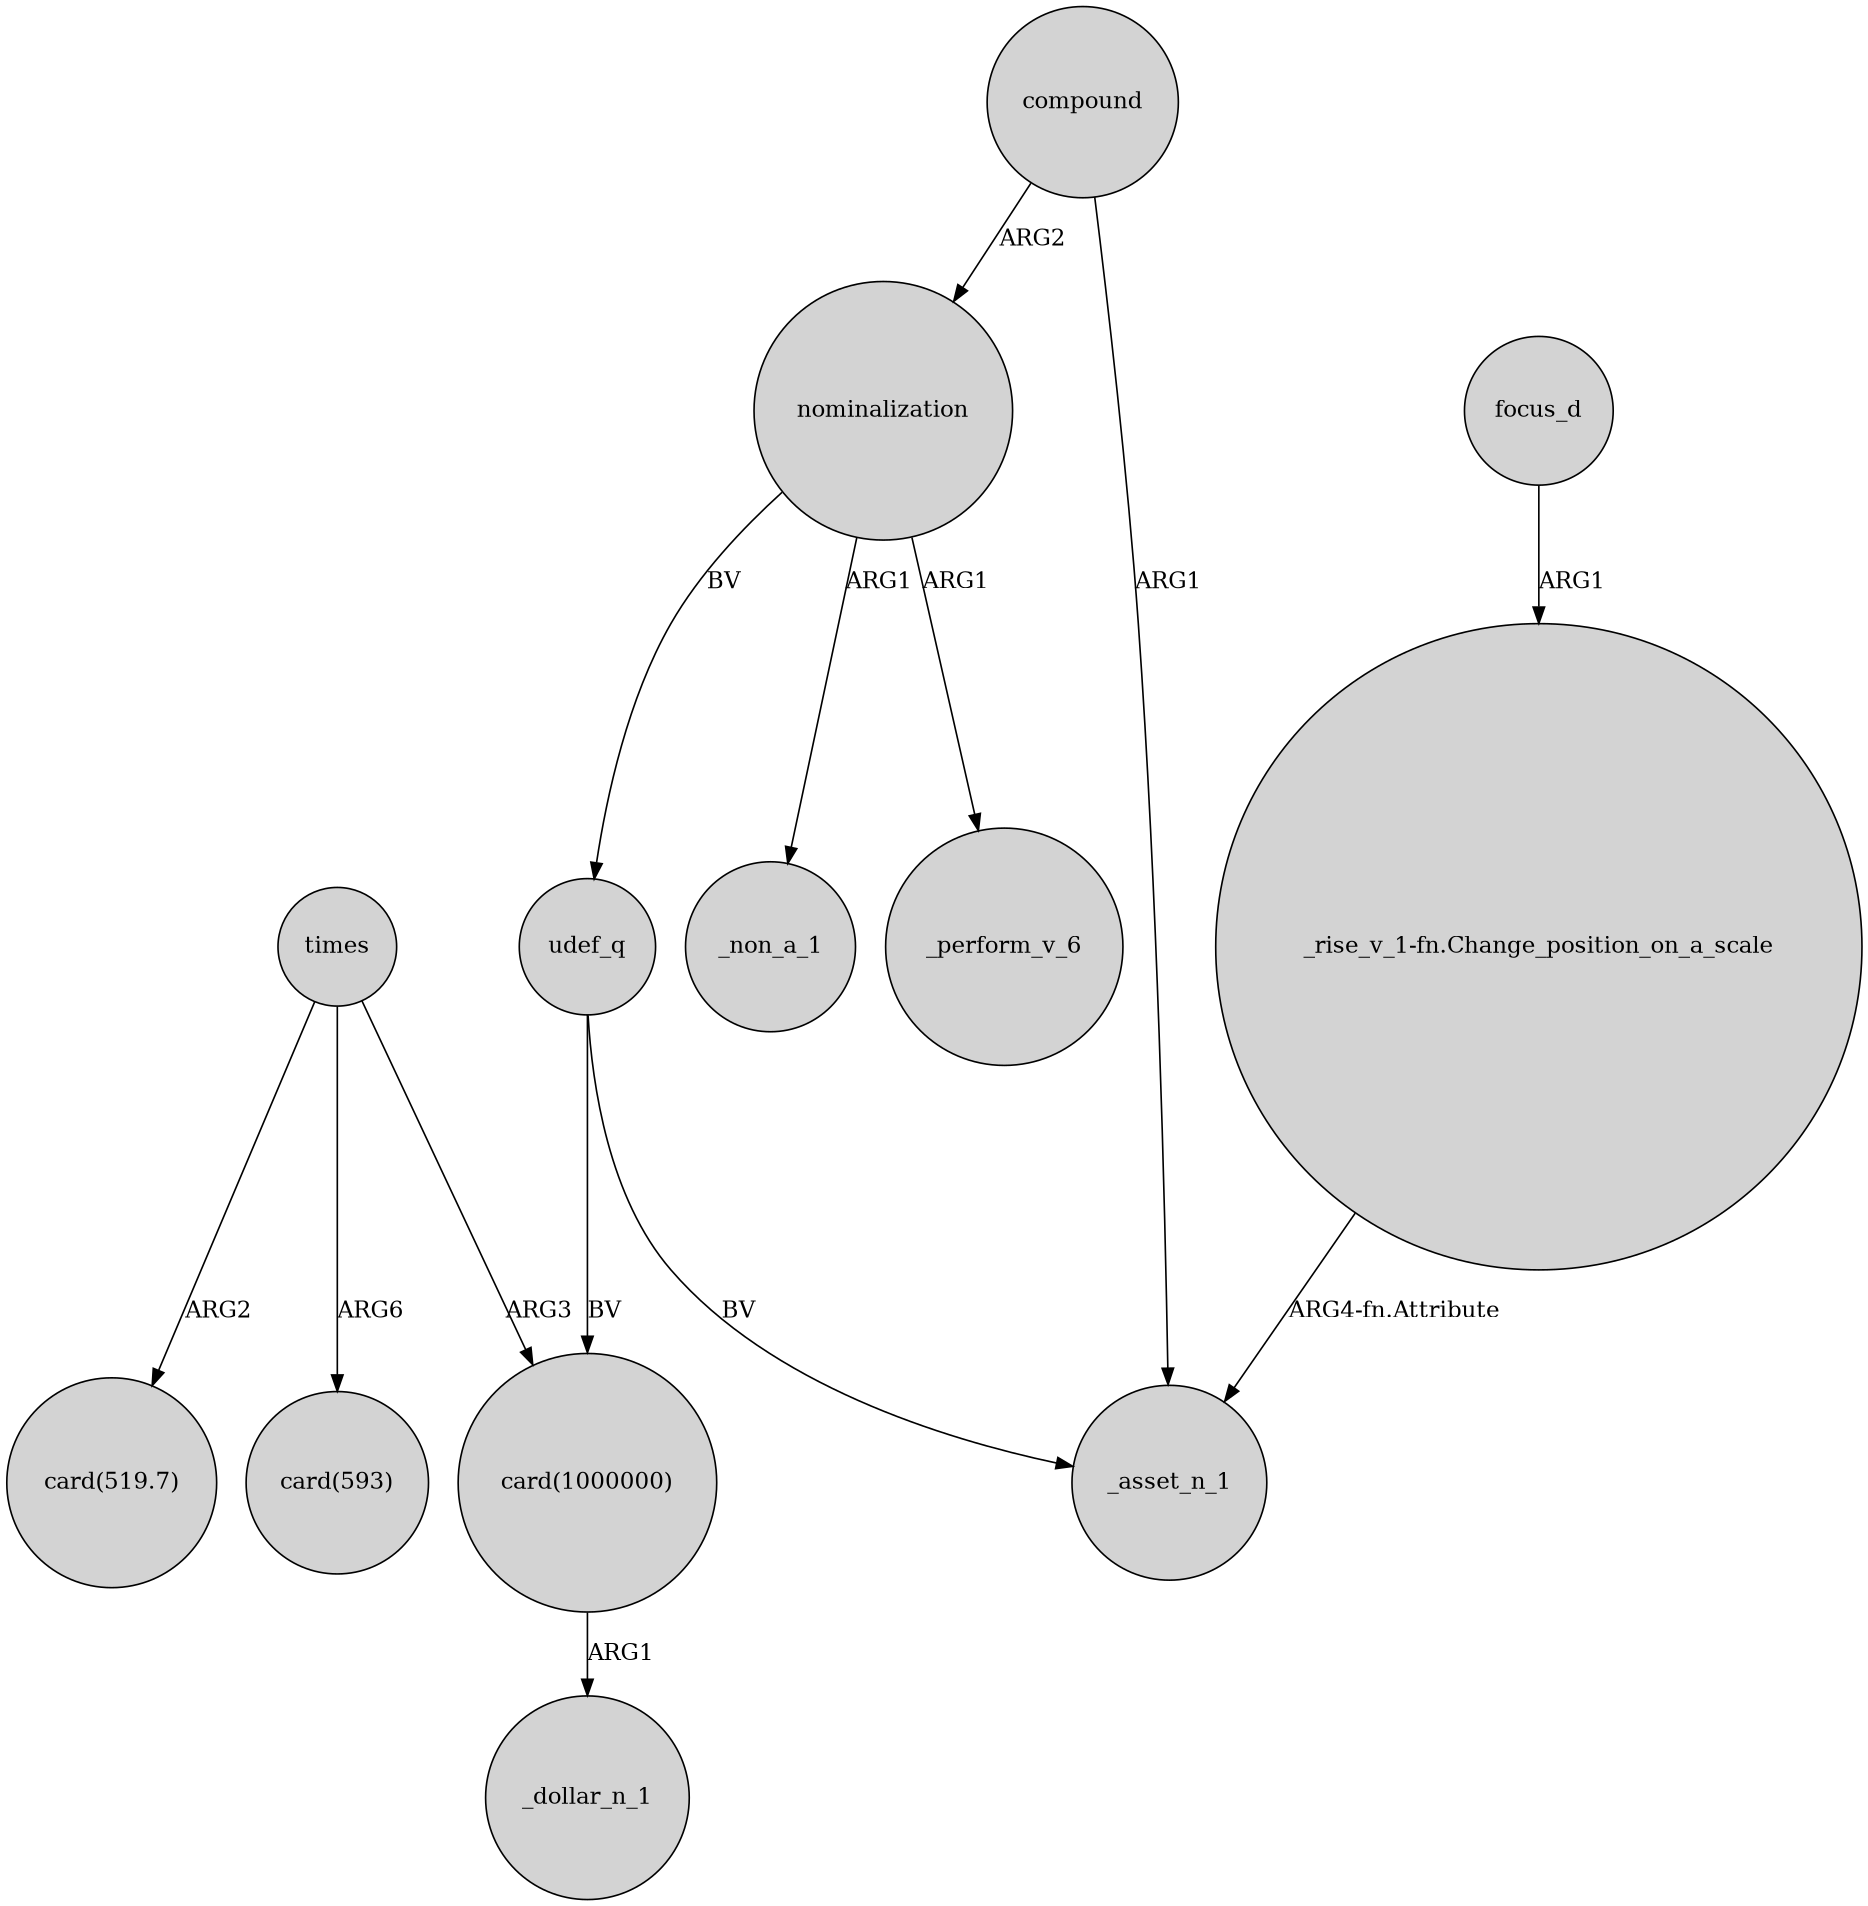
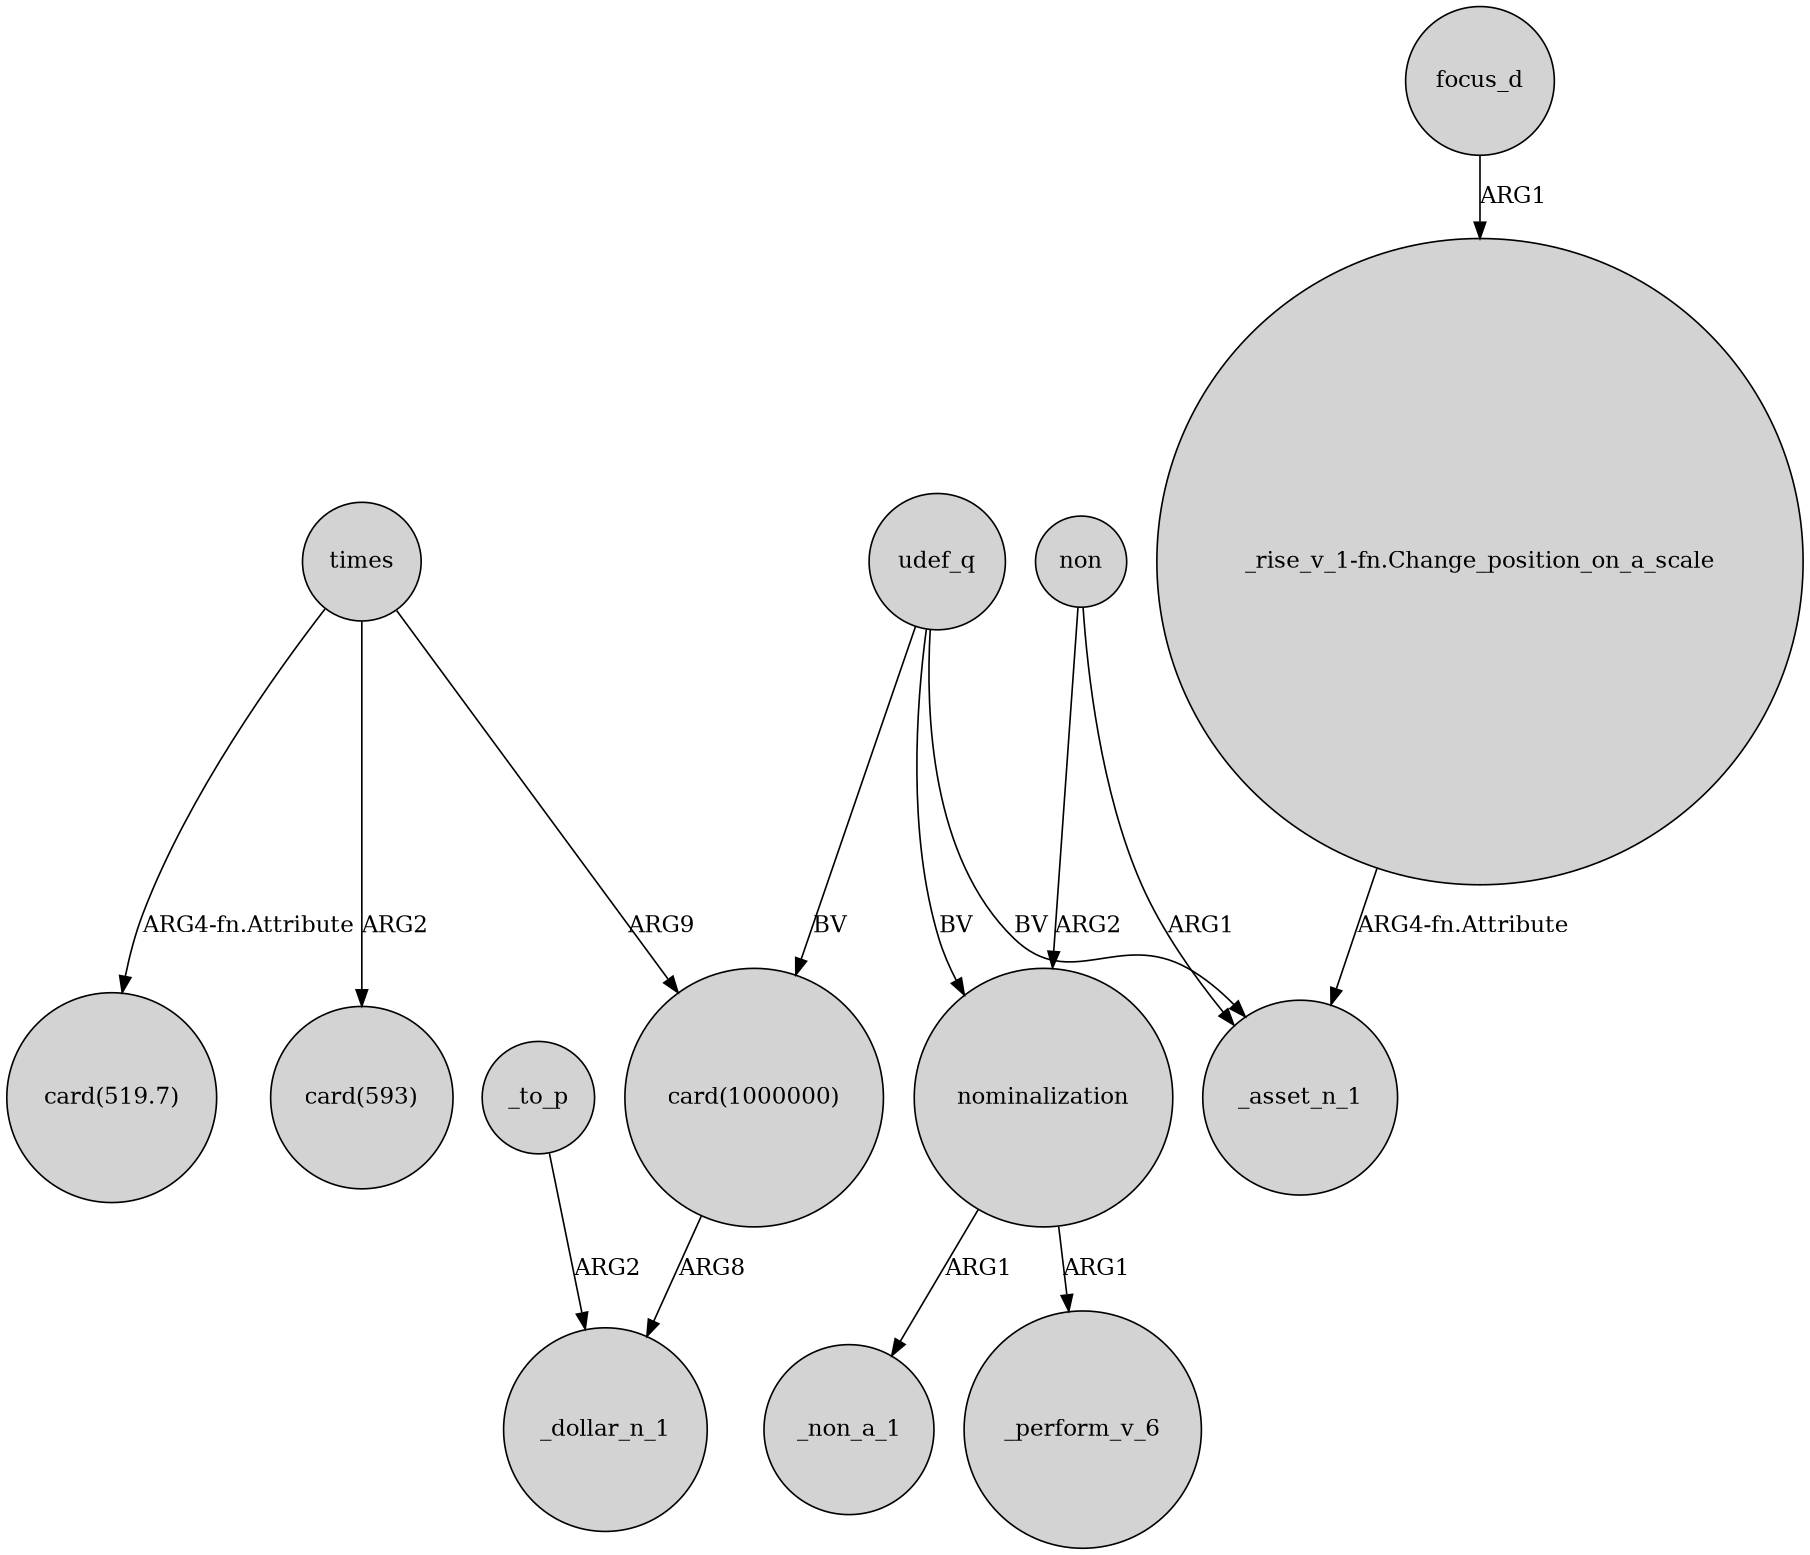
  digraph {
    node [shape=circle style=filled]
    n1 [label="card(519.7)"]
    times
    "card(1000000)"
    "card(593)"
    _dollar_n_1
+   _to_p
    "_rise_v_1-fn.Change_position_on_a_scale"
    _asset_n_1
    nominalization
    _non_a_1
    n11 [label=_perform_v_6]
    udef_q
-   compound
+   compound [label=non]
    focus_d
-   times -> n1 [label=ARG2]
-   times -> "card(1000000)" [label=ARG3]
-   times -> "card(593)" [label=ARG6]
-   "card(1000000)" -> _dollar_n_1 [label=ARG1]
+   times -> n1 [label="ARG4-fn.Attribute"]
+   times -> "card(1000000)" [label=ARG9]
+   times -> "card(593)" [label=ARG2]
+   "card(1000000)" -> _dollar_n_1 [label=ARG8]
+   _to_p -> _dollar_n_1 [label=ARG2]
    "_rise_v_1-fn.Change_position_on_a_scale" -> _asset_n_1 [label="ARG4-fn.Attribute"]
    nominalization -> _non_a_1 [label=ARG1]
    nominalization -> n11 [label=ARG1]
    udef_q -> "card(1000000)" [label=BV]
    udef_q -> _asset_n_1 [label=BV]
-   nominalization -> udef_q [label=BV]
+   udef_q -> nominalization [label=BV]
    compound -> _asset_n_1 [label=ARG1]
    compound -> nominalization [label=ARG2]
    focus_d -> "_rise_v_1-fn.Change_position_on_a_scale" [label=ARG1]
  }
